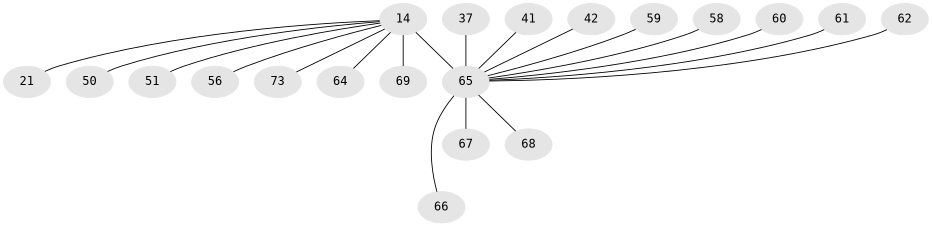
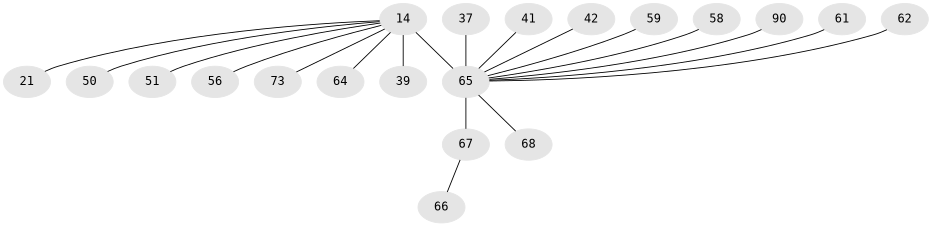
  graph {
    fontname="DejaVu Sans Mono"
    node [color=gray90 fontname="DejaVu Sans Mono" style=filled]
    edge [fontname="DejaVu Sans Mono"]
    n1 [label=14 super="+13+6+7"]
    21
    50
    51
    56 [super="+25"]
    n6 [label=73]
    64 [super="+15+27+46"]
    65 [super="+42+40+47+57+35+45"]
-   69
+   69 [label=39]
    66 [super="+31+52+55"]
    67 [super="+59+1+20+22+41+53"]
    68
    37 [super="+11"]
    n14 [label=41 super="+30+39"]
    n15 [label=42]
    n16 [label=59]
    58 [super="+17"]
-   60
+   60 [label=90]
    61
    62 [super="+26"]
    n1 -- 21
    n1 -- 50
    n1 -- 51
    n1 -- 56
    n1 -- n6
    n1 -- 64 [weight=2]
    n1 -- 65 [weight=12]
    n1 -- 69
-   65 -- 66
+   67 -- 66
    65 -- 67 [weight=3]
    65 -- 68
    37 -- 65 [weight=3]
    n14 -- 65
    n15 -- 65
    n16 -- 65
    58 -- 65
    60 -- 65
    61 -- 65
    62 -- 65
  }
